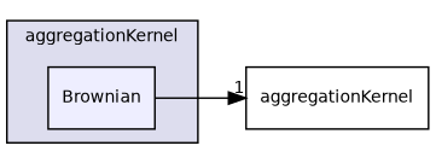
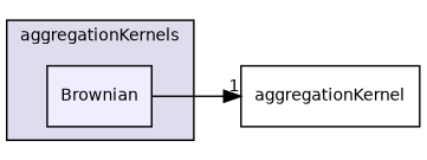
  digraph {
    compound=true
    rankdir=LR
    node [fontname=Helvetica fontsize=10 shape=box]
    n1 [fillcolor="#eeeeff" label=Brownian pencolor=black style=filled]
    n2 [label=aggregationKernel]
    subgraph cluster_1 {
      bgcolor="#ddddee"
      fontname=Helvetica
      fontsize=10
-     label=aggregationKernel
+     label=aggregationKernels
      pencolor=black
      n1
    }
    n1 -> n2 [headlabel=1 labeldistance=1.5 labelfontname=Helvetica labelfontsize=10]
  }
